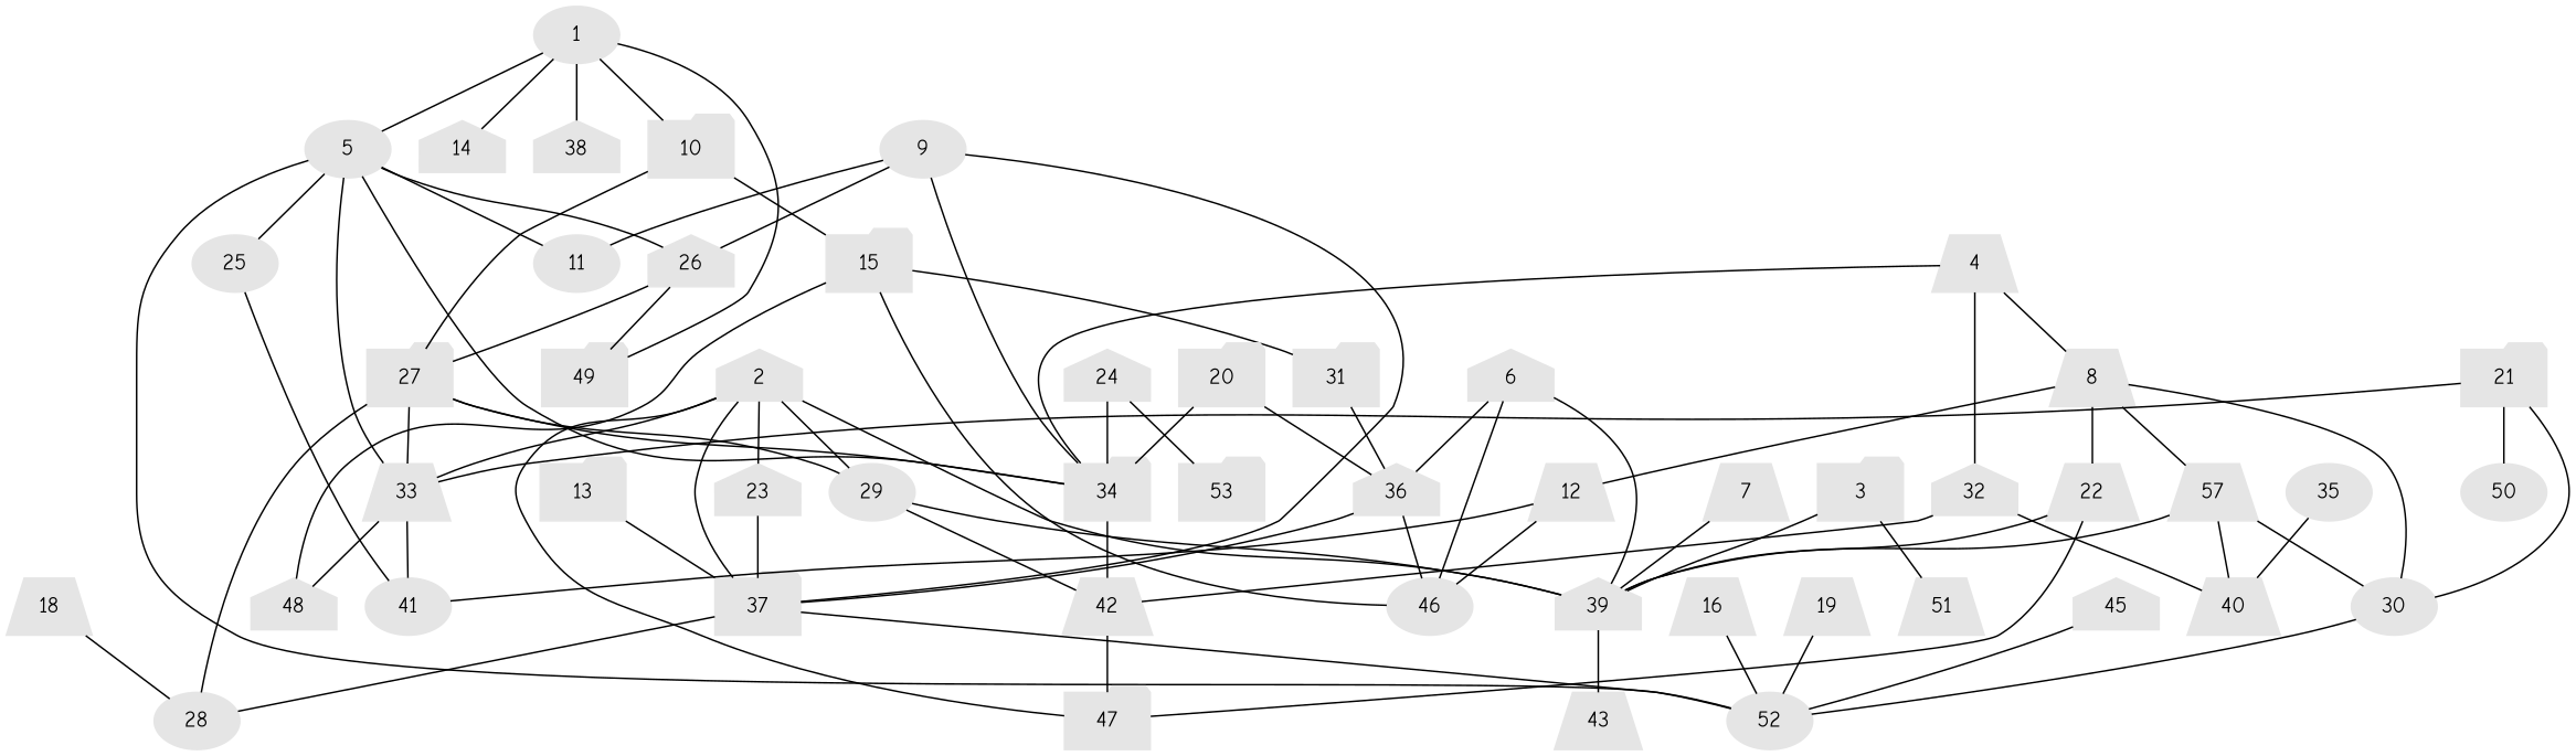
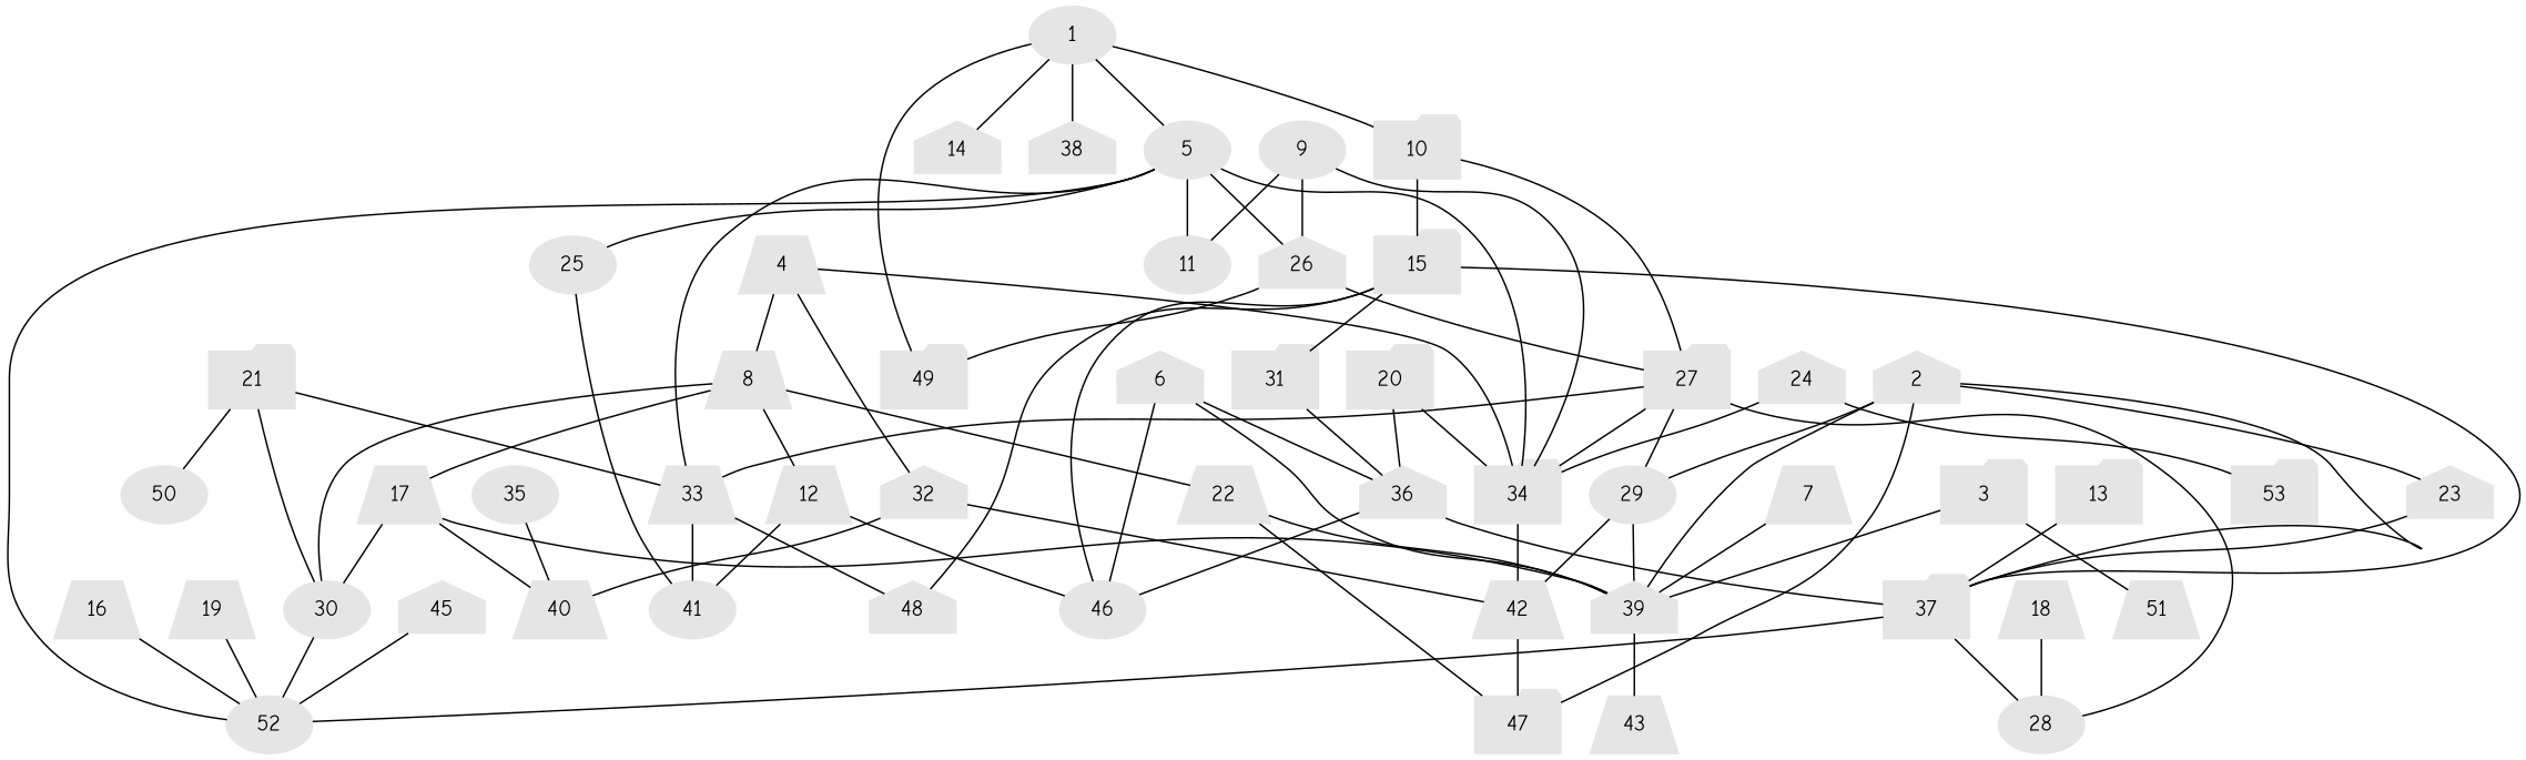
  graph {
    fontname="Comic Neue"
    node [color=gray90 fontname="Comic Neue" shape=trapezium style=filled]
    edge [fontname="Comic Neue" weight=1.0]
    1 [shape=ellipse]
    5 [shape=ellipse]
    10 [shape=folder]
    14 [shape=house]
    38 [shape=house]
    49 [shape=folder]
    33
    34 [shape=folder]
    11 [shape=ellipse]
    25 [shape=ellipse]
    26 [shape=house]
    52 [shape=ellipse]
    15 [shape=folder]
    27 [shape=folder]
    2 [shape=house]
    23 [shape=house]
    29 [shape=ellipse]
    37 [shape=folder]
    39 [shape=house]
    47 [shape=folder]
    42
    41 [shape=ellipse]
    48 [shape=house]
    28 [shape=ellipse]
    43
    3 [shape=folder]
    51
    4
    8
    32 [shape=house]
    12
-   17 [label=57]
+   17
    22
    30 [shape=ellipse]
    40
    6 [shape=house]
    36 [shape=house]
    46 [shape=ellipse]
    7
    9 [shape=ellipse]
    31 [shape=folder]
    13 [shape=folder]
    16
    18
    19
    20 [shape=folder]
    21 [shape=folder]
    50 [shape=ellipse]
    24 [shape=house]
    53 [shape=folder]
    35 [shape=ellipse]
    45 [shape=house]
    1 -- 5
    1 -- 10
    1 -- 14
    1 -- 38
    1 -- 49
    5 -- 33
    5 -- 34
    5 -- 11
    5 -- 25
    5 -- 26
    5 -- 52
    10 -- 15
    10 -- 27
    33 -- 41
    33 -- 48
    34 -- 42
    25 -- 41
    26 -- 49
    26 -- 27
    15 -- 48
    15 -- 46
    15 -- 31
    27 -- 33
    27 -- 34
    27 -- 29
    27 -- 28
-   2 -- 33
    2 -- 23
    2 -- 29
    2 -- 37
    2 -- 39
    2 -- 47
    23 -- 37
    29 -- 39
    29 -- 42
    37 -- 52
    37 -- 28
    39 -- 43
    42 -- 47
    3 -- 39
    3 -- 51
    4 -- 34
    4 -- 8
    4 -- 32
    8 -- 12
    8 -- 17
    8 -- 22
    8 -- 30
    32 -- 42
    32 -- 40
    12 -- 41
    12 -- 46
    17 -- 39
    17 -- 30
    17 -- 40
    22 -- 39
    22 -- 47
    30 -- 52
    6 -- 39
    6 -- 36
    6 -- 46
    36 -- 37
    36 -- 46
    7 -- 39
    9 -- 34
    9 -- 11
    9 -- 26
-   9 -- 37
+   15 -- 37
    31 -- 36
    13 -- 37
    16 -- 52
    18 -- 28
    19 -- 52
    20 -- 34
    20 -- 36
    21 -- 33
    21 -- 30
    21 -- 50
    24 -- 34
    24 -- 53
    35 -- 40
    45 -- 52
  }
